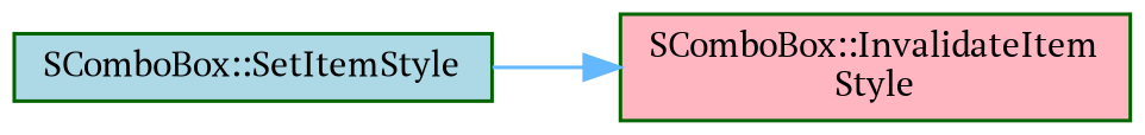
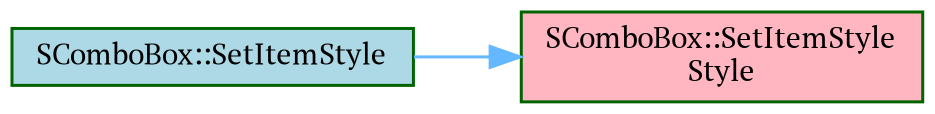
  digraph {
    rankdir=RL
    fontname="PT Serif"
    node [color=darkgreen fontname="PT Serif" fontsize=10 shape=box style=filled]
-   n1 [fillcolor=lightpink fontcolor=black height=0.2 label="SComboBox::InvalidateItem\lStyle" width=0.4]
+   n1 [fillcolor=lightpink fontcolor=black height=0.2 label="SComboBox::SetItemStyle\lStyle" width=0.4]
    n2 [fillcolor=lightblue height=0.2 label="SComboBox::SetItemStyle" width=0.4]
    n1 -> n2 [color=steelblue1 dir=back fontname="PT Serif" fontsize=10 labelfontname=Helvetica labelfontsize=10 style=solid]
  }
